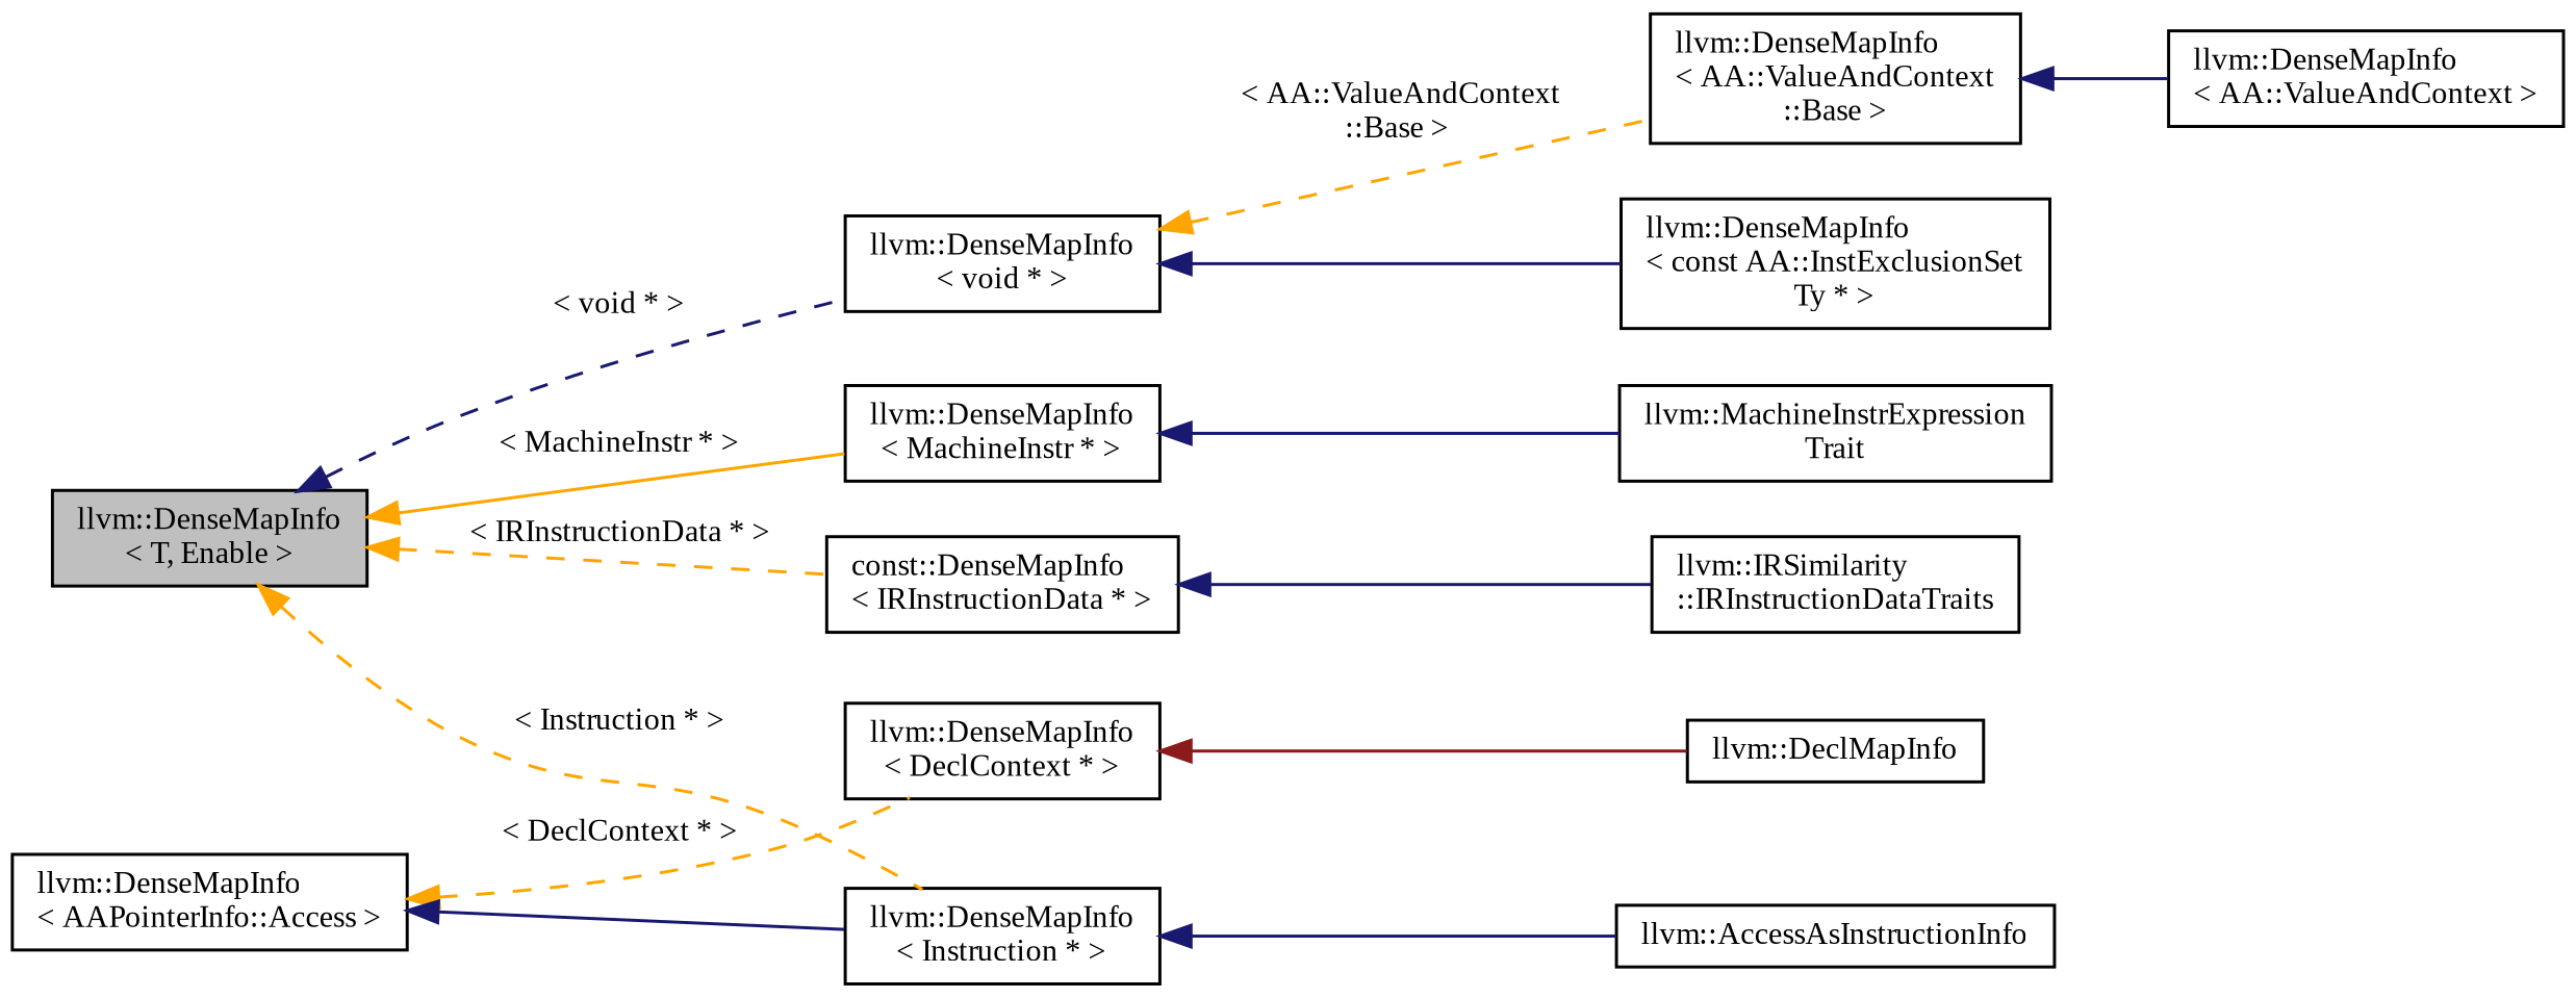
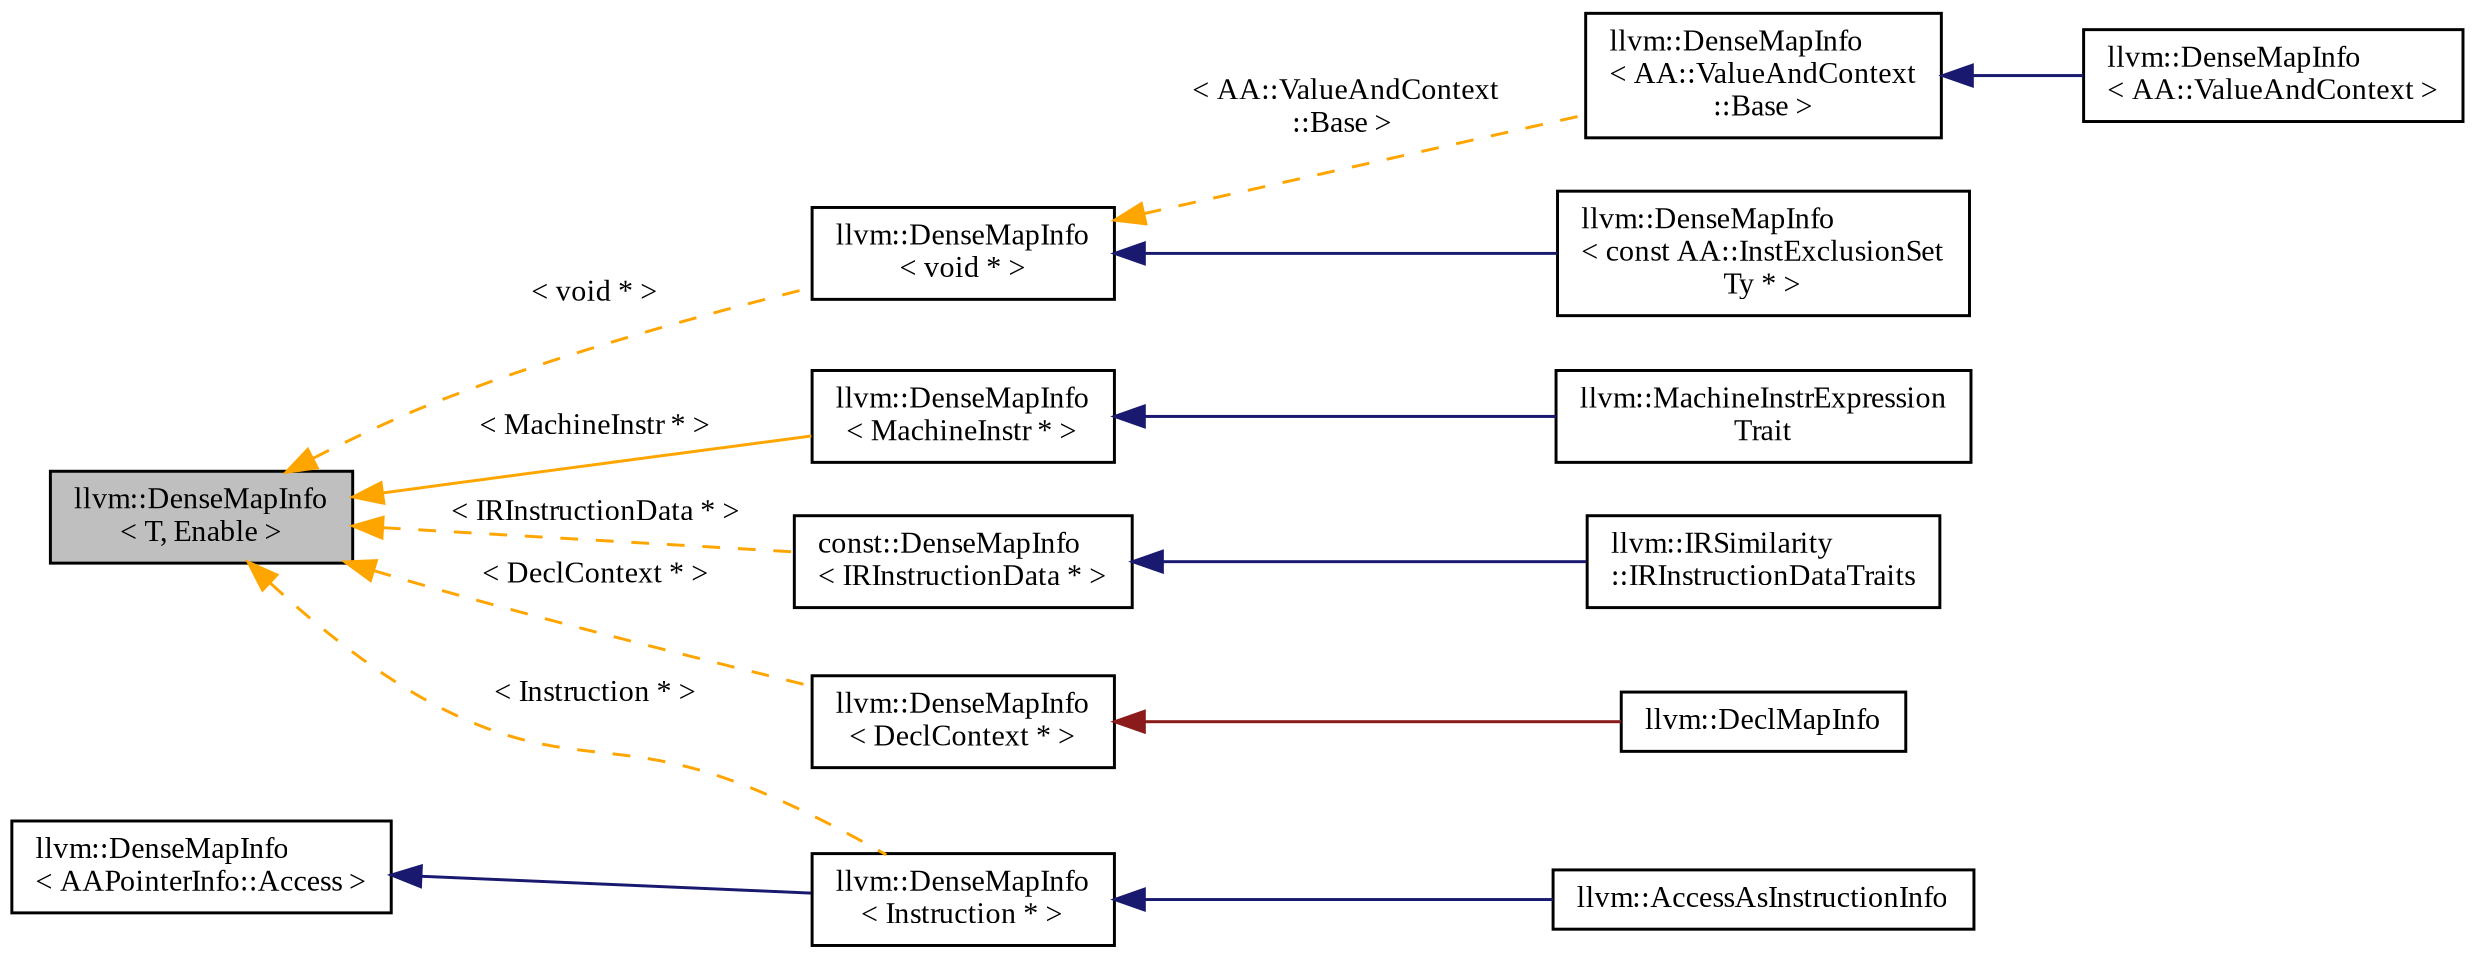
  digraph {
    fontname="Liberation Serif"
    rankdir=LR
    node [color=black fontname="Liberation Serif" fontsize=10 shape=record]
    edge [color=orange dir=back fontname="Liberation Serif" fontsize=10 labelfontname=Helvetica labelfontsize=10 style=solid]
    n1 [fillcolor=grey75 fontcolor=black height=0.2 label="llvm::DenseMapInfo\l\< T, Enable \>" style=filled width=0.4]
    n2 [height=0.2 label="const::DenseMapInfo\l\< IRInstructionData * \>" width=0.4]
    n3 [height=0.2 label="llvm::DenseMapInfo\l\< DeclContext * \>" width=0.4]
    n4 [height=0.2 label="llvm::DenseMapInfo\l\< void * \>" width=0.4]
    n5 [height=0.2 label="llvm::DenseMapInfo\l\< Instruction * \>" width=0.4]
    n6 [height=0.2 label="llvm::DenseMapInfo\l\< MachineInstr * \>" width=0.4]
    n7 [height=0.2 label="llvm::DenseMapInfo\l\< AA::ValueAndContext\l::Base \>" width=0.4]
    n8 [height=0.2 label="llvm::DenseMapInfo\l\< AA::ValueAndContext \>" width=0.4]
    n9 [height=0.2 label="llvm::IRSimilarity\l::IRInstructionDataTraits" width=0.4]
    n10 [height=0.2 label="llvm::DeclMapInfo" width=0.4]
    n11 [height=0.2 label="llvm::DenseMapInfo\l\< const AA::InstExclusionSet\lTy * \>" width=0.4]
    n12 [height=0.2 label="llvm::AccessAsInstructionInfo" width=0.4]
    n13 [height=0.2 label="llvm::MachineInstrExpression\lTrait" width=0.4]
    n14 [height=0.2 label="llvm::DenseMapInfo\l\< AAPointerInfo::Access \>" width=0.4]
    n1 -> n2 [label=" \< IRInstructionData * \>" style=dashed]
-   n14 -> n3 [label=" \< DeclContext * \>" style=dashed]
-   n1 -> n4 [color=midnightblue label=" \< void * \>" style=dashed]
+   n1 -> n3 [label=" \< DeclContext * \>" style=dashed]
+   n1 -> n4 [label=" \< void * \>" style=dashed]
    n1 -> n5 [label=" \< Instruction * \>" style=dashed]
    n1 -> n6 [label=" \< MachineInstr * \>"]
    n2 -> n9 [color=midnightblue]
    n3 -> n10 [color=firebrick4]
    n4 -> n7 [label=" \< AA::ValueAndContext\l::Base \>" style=dashed]
    n4 -> n11 [color=midnightblue]
    n5 -> n12 [color=midnightblue]
    n6 -> n13 [color=midnightblue]
    n7 -> n8 [color=midnightblue]
    n14 -> n5 [color=midnightblue]
  }
